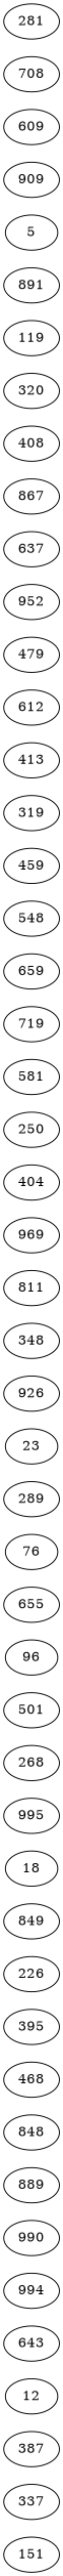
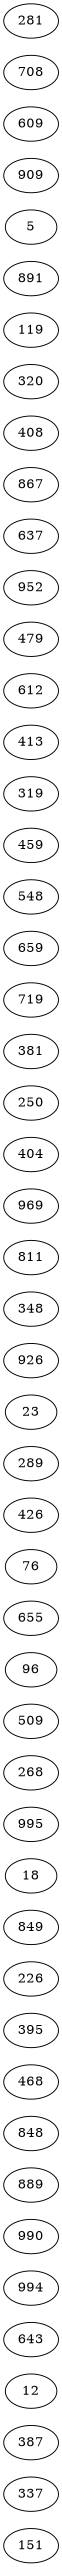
  graph {
    rankdir=LR
    151
    337
    387
    12
    643
    994
    990
    889
    848
    468
    395
    226
    849
    18
    995
    268
-   509 [label=501]
+   509
    96
    655
    76
+   426
    289
    23
    926
    348
    811
    969
    404
    250
-   581
+   581 [label=381]
    719
    659
    548
    459
    319
    413
    612
    479
    952
    637
    867
    408
    320
    119
    891
    5
    909
    609
    708
    281
  }
